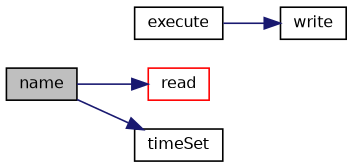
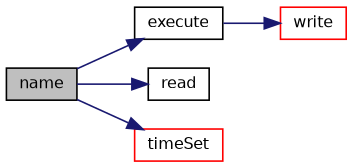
  digraph {
    rankdir=LR
    node [color=black fontname=Helvetica fontsize=10 shape=record]
    edge [color=midnightblue fontname=Helvetica fontsize=10 labelfontname=Helvetica labelfontsize=10 style=solid]
    n1 [fillcolor=grey75 fontcolor=black height=0.2 label=name style=filled width=0.4]
    n2 [height=0.2 label=execute width=0.4]
-   n3 [color=red height=0.2 label=read width=0.4]
-   n4 [height=0.2 label=timeSet width=0.4]
-   n5 [height=0.2 label=write width=0.4]
+   n3 [height=0.2 label=read width=0.4]
+   n4 [color=red height=0.2 label=timeSet width=0.4]
+   n5 [color=red height=0.2 label=write width=0.4]
+   n1 -> n2
    n1 -> n3
    n1 -> n4
    n2 -> n5
  }
